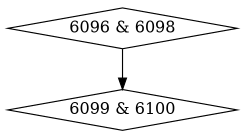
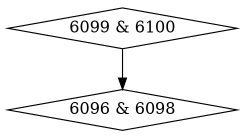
  digraph {
    node [shape=diamond]
    n1 [label="6096 & 6098"]
    n2 [label="6099 & 6100"]
-   n1 -> n2
+   n2 -> n1
  }
